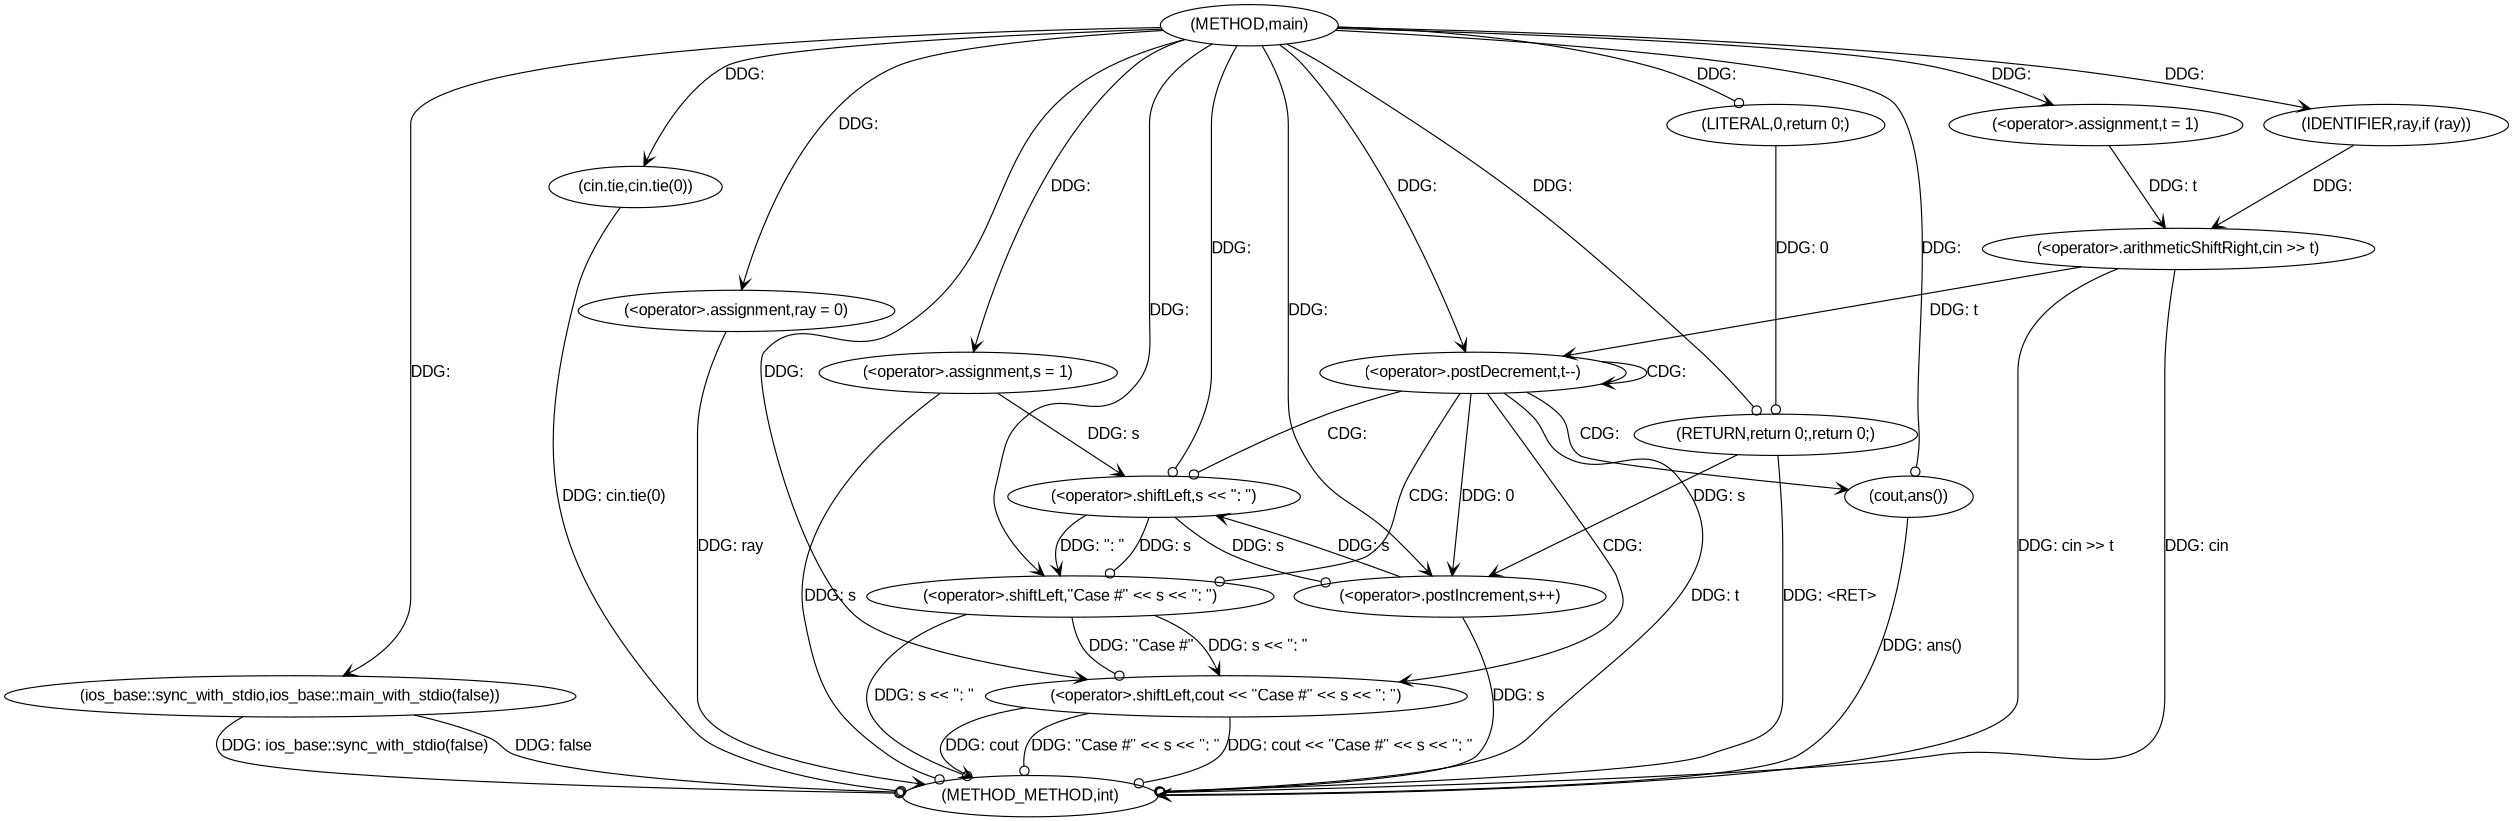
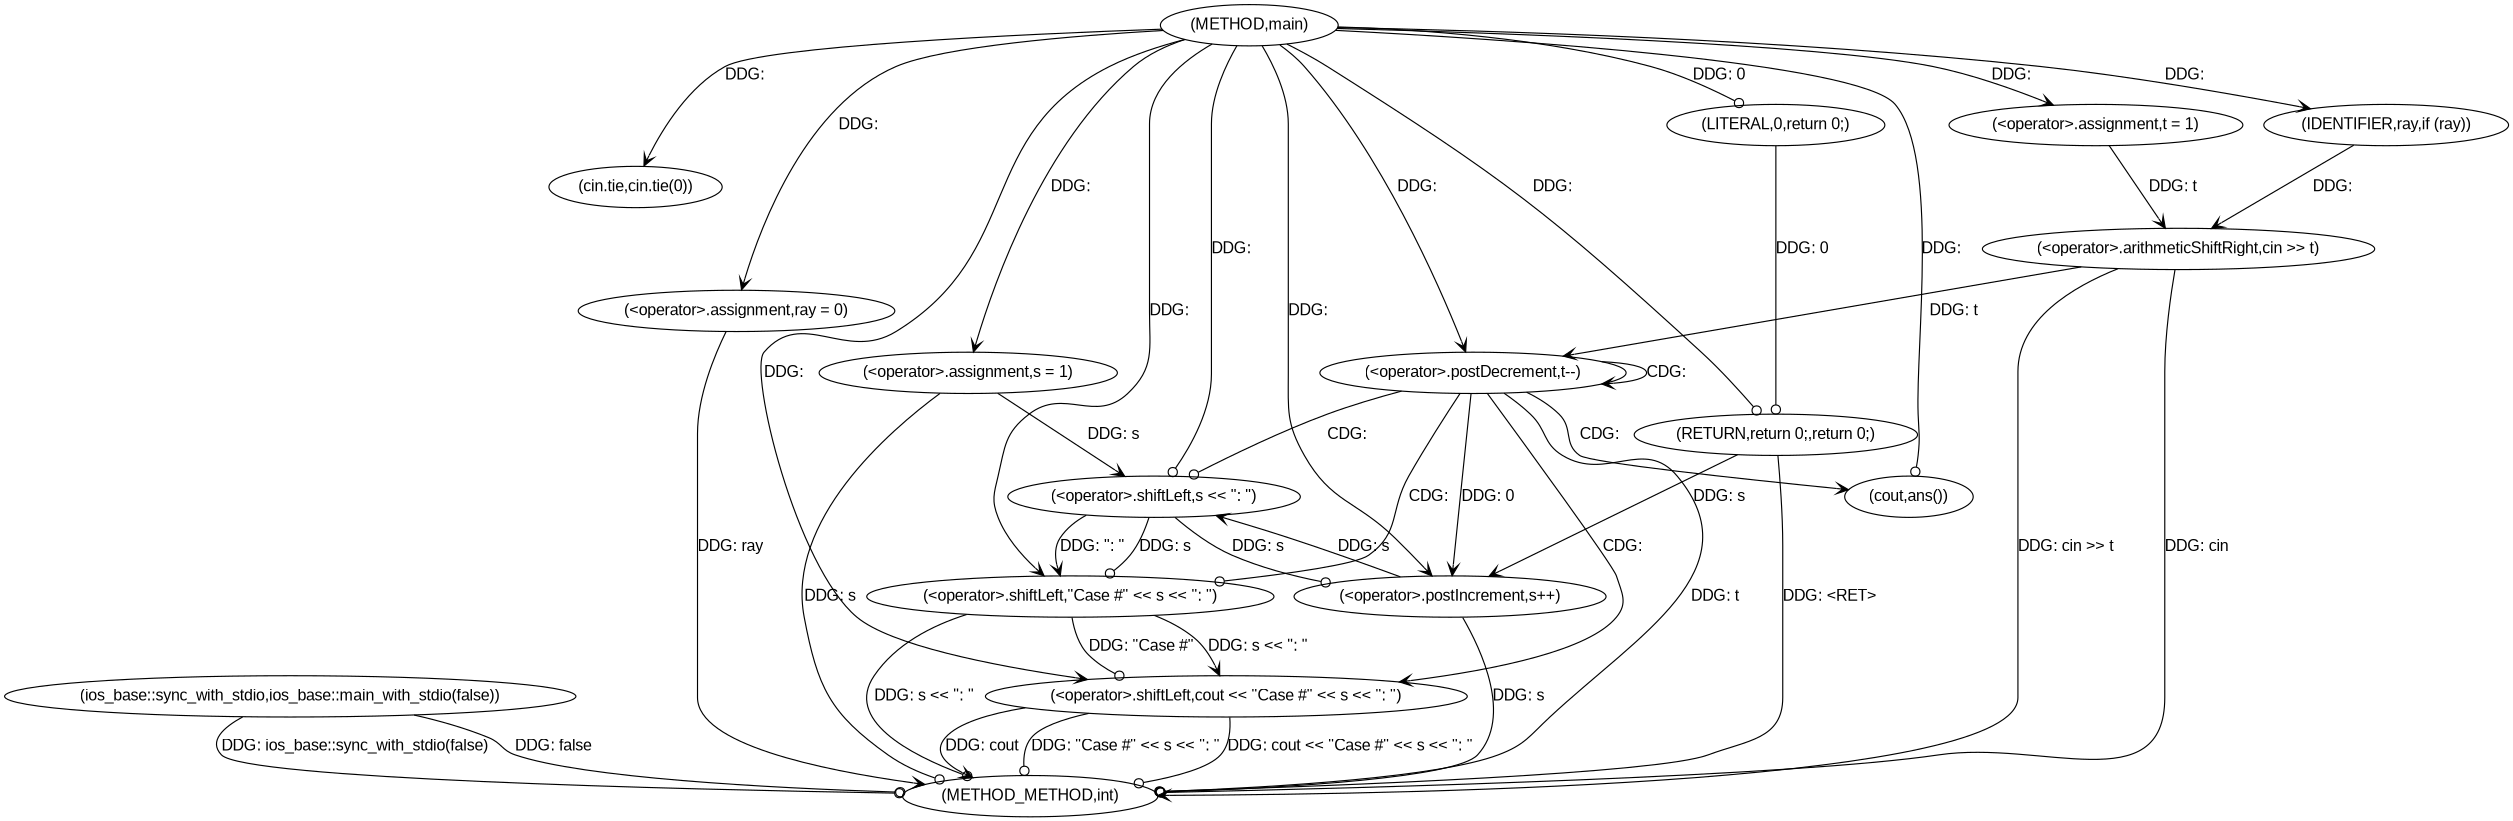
  digraph {
    fontname="Liberation Sans"
    node [fontname="Liberation Sans"]
    edge [arrowhead=vee fontname="Liberation Sans"]
    n1 [label="(METHOD,main)"]
    n2 [label="(ios_base::sync_with_stdio,ios_base::main_with_stdio(false))"]
    n3 [label="(cin.tie,cin.tie(0))"]
    n4 [label="(<operator>.assignment,s = 1)"]
    n5 [label="(<operator>.assignment,ray = 0)"]
    n6 [label="(<operator>.assignment,t = 1)"]
    n7 [label="(RETURN,return 0;,return 0;)"]
    n8 [label="(<operator>.postDecrement,t--)"]
    n9 [label="(LITERAL,0,return 0;)"]
    n10 [label="(cout,ans())"]
    n11 [label="(<operator>.postIncrement,s++)"]
    n12 [label="(IDENTIFIER,ray,if (ray))"]
    n13 [label="(<operator>.shiftLeft,cout << \"Case #\" << s << \": \")"]
    n14 [label="(<operator>.shiftLeft,\"Case #\" << s << \": \")"]
    n15 [label="(<operator>.shiftLeft,s << \": \")"]
    n16 [label="(METHOD_METHOD,int)"]
    n17 [label="(<operator>.arithmeticShiftRight,cin >> t)"]
-   n1 -> n2 [label="DDG: "]
    n1 -> n3 [label="DDG: "]
    n1 -> n4 [label="DDG: "]
    n1 -> n5 [label="DDG: "]
    n1 -> n6 [label="DDG: "]
    n1 -> n7 [arrowhead=odot label="DDG: "]
    n1 -> n8 [label="DDG: "]
-   n1 -> n9 [arrowhead=odot label="DDG: "]
+   n1 -> n9 [arrowhead=odot label="DDG: 0"]
    n1 -> n10 [arrowhead=odot label="DDG: "]
    n1 -> n11 [label="DDG: "]
    n1 -> n12 [label="DDG: "]
    n1 -> n13 [label="DDG: "]
    n1 -> n14 [label="DDG: "]
    n1 -> n15 [arrowhead=odot label="DDG: "]
    n2 -> n16 [arrowhead=odot label="DDG: ios_base::sync_with_stdio(false)"]
    n2 -> n16 [arrowhead=odot label="DDG: false"]
-   n3 -> n16 [arrowhead=odot label="DDG: cin.tie(0)"]
    n4 -> n15 [label="DDG: s"]
    n4 -> n16 [arrowhead=odot label="DDG: s"]
    n5 -> n16 [label="DDG: ray"]
    n6 -> n17 [label="DDG: t"]
    n7 -> n11 [label="DDG: s"]
    n7 -> n16 [arrowhead=odot label="DDG: <RET>"]
    n8 -> n8 [label="CDG: "]
    n8 -> n10 [label="CDG: "]
    n8 -> n11 [label="DDG: 0"]
    n8 -> n13 [label="CDG: "]
    n8 -> n14 [arrowhead=odot label="CDG: "]
    n8 -> n15 [arrowhead=odot label="CDG: "]
    n8 -> n16 [arrowhead=odot label="DDG: t"]
    n9 -> n7 [arrowhead=odot label="DDG: 0"]
-   n10 -> n16 [label="DDG: ans()"]
    n11 -> n15 [label="DDG: s"]
    n11 -> n16 [arrowhead=odot label="DDG: s"]
    n12 -> n17 [label="DDG: "]
    n13 -> n16 [arrowhead=odot label="DDG: \"Case #\" << s << \": \""]
    n13 -> n16 [arrowhead=odot label="DDG: cout << \"Case #\" << s << \": \""]
    n13 -> n16 [label="DDG: cout"]
    n14 -> n13 [arrowhead=odot label="DDG: \"Case #\""]
    n14 -> n13 [label="DDG: s << \": \""]
    n14 -> n16 [arrowhead=odot label="DDG: s << \": \""]
    n15 -> n11 [arrowhead=odot label="DDG: s"]
    n15 -> n14 [arrowhead=odot label="DDG: s"]
    n15 -> n14 [label="DDG: \": \""]
    n17 -> n8 [label="DDG: t"]
    n17 -> n16 [label="DDG: cin >> t"]
    n17 -> n16 [arrowhead=odot label="DDG: cin"]
  }
